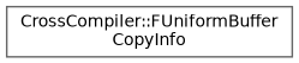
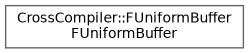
  digraph {
    rankdir=LR
-   n1 [color=grey40 fillcolor=white fontname=Helvetica fontsize=10 height=0.2 label="CrossCompiler::FUniformBuffer\lCopyInfo" shape=box style=filled width=0.4]
+   n1 [color=grey40 fillcolor=white fontname=Helvetica fontsize=10 height=0.2 label="CrossCompiler::FUniformBuffer\lFUniformBuffer" shape=box style=filled width=0.4]
  }
